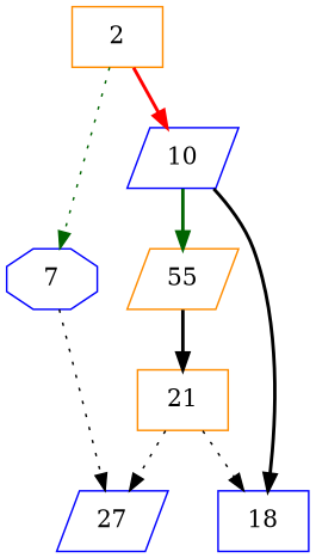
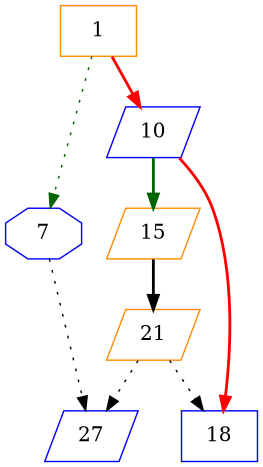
  strict digraph {
    node [color=blue shape=parallelogram]
    edge [style=dotted]
-   1 [color=darkorange entry=true shape=box label=2]
+   1 [color=darkorange entry=true shape=box]
    7 [shape=octagon]
    10
    n4 [label=27]
-   15 [color=darkorange label=55]
+   15 [color=darkorange]
    18 [shape=box]
-   21 [color=darkorange shape=box]
+   21 [color=darkorange]
    1 -> 7 [color=darkgreen cond=true]
    1 -> 10 [color=red cond=false style=bold]
    7 -> n4
    10 -> 15 [color=darkgreen cond=true style=bold]
-   10 -> 18 [color=black cond=false style=bold]
+   10 -> 18 [color=red cond=false style=bold]
    15 -> 21 [style=bold]
    21 -> n4
    21 -> 18
  }
